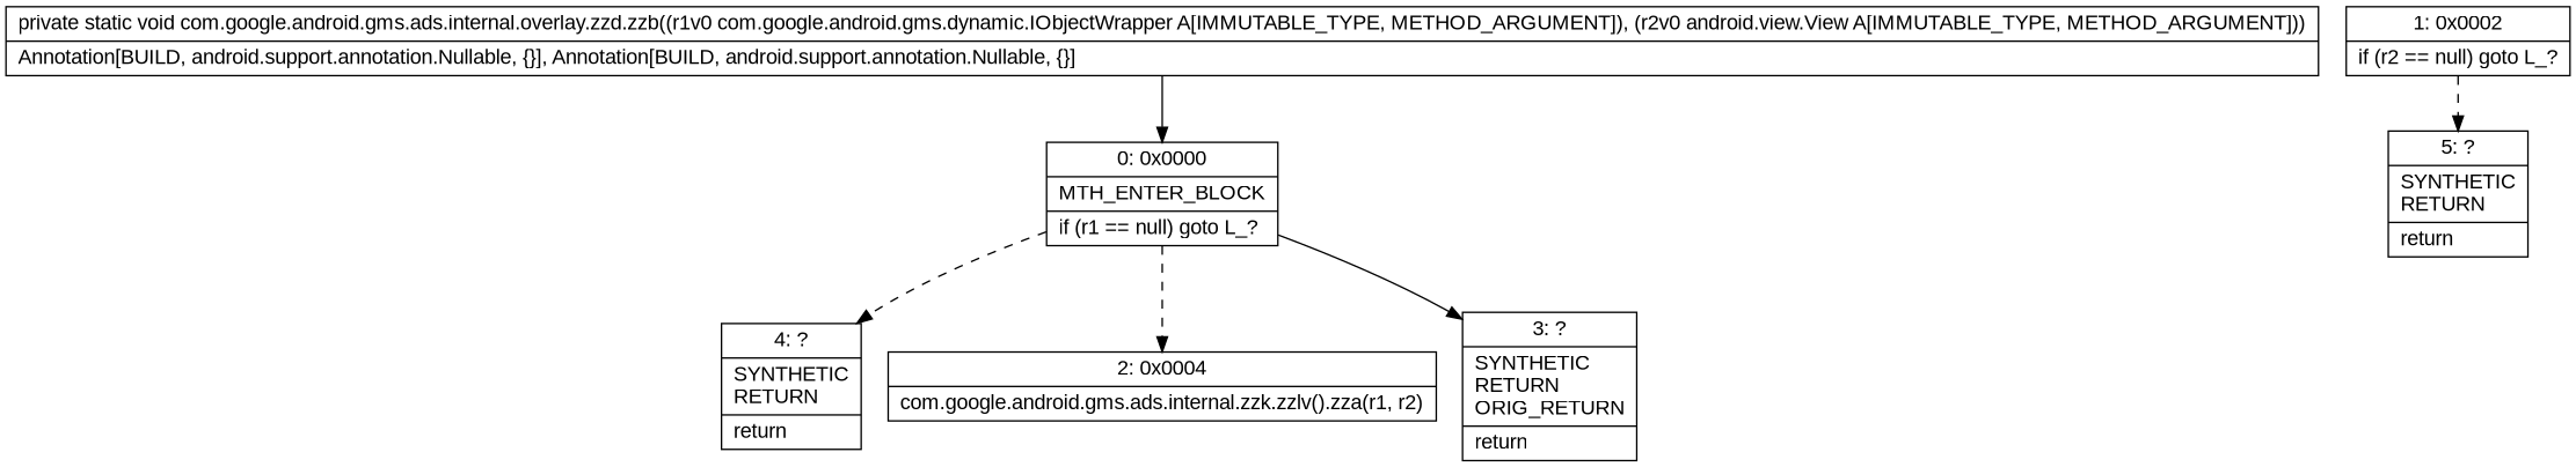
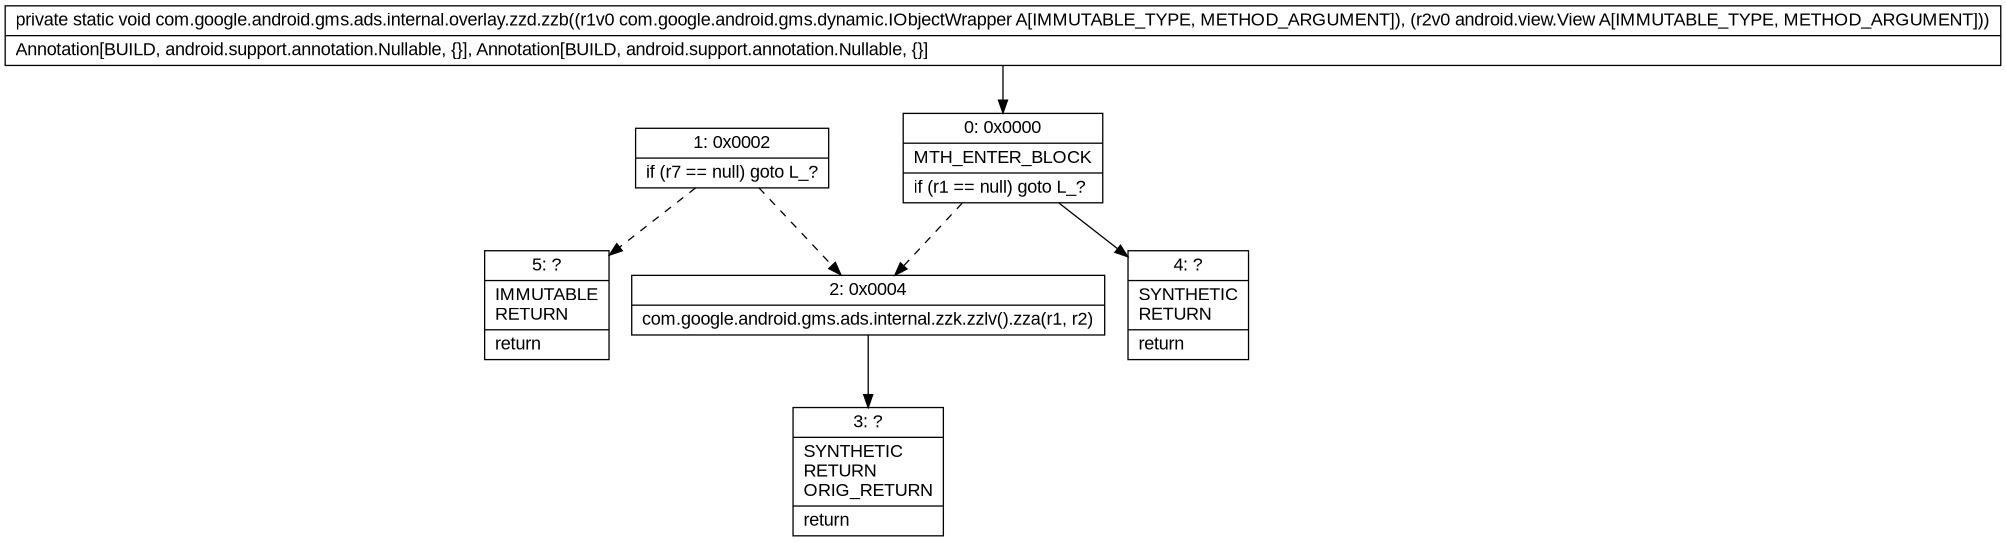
  digraph {
    fontname="Liberation Sans"
    node [fontname="Liberation Sans" shape=record]
    edge [fontname="Liberation Sans"]
    n1 [label="{0\:\ 0x0000|MTH_ENTER_BLOCK\l|if (r1 == null) goto L_?\l}"]
    n2 [label="{4\:\ ?|SYNTHETIC\lRETURN\l|return\l}"]
    n3 [label="{2\:\ 0x0004|com.google.android.gms.ads.internal.zzk.zzlv().zza(r1, r2)\l}"]
-   n4 [label="{1\:\ 0x0002|if (r2 == null) goto L_?\l}"]
-   n5 [label="{5\:\ ?|SYNTHETIC\lRETURN\l|return\l}"]
+   n4 [label="{1\:\ 0x0002|if (r7 == null) goto L_?\l}"]
+   n5 [label="{5\:\ ?|IMMUTABLE\lRETURN\l|return\l}"]
    n6 [label="{3\:\ ?|SYNTHETIC\lRETURN\lORIG_RETURN\l|return\l}"]
    n7 [label="{private static void com.google.android.gms.ads.internal.overlay.zzd.zzb((r1v0 com.google.android.gms.dynamic.IObjectWrapper A[IMMUTABLE_TYPE, METHOD_ARGUMENT]), (r2v0 android.view.View A[IMMUTABLE_TYPE, METHOD_ARGUMENT]))  | Annotation[BUILD, android.support.annotation.Nullable, \{\}], Annotation[BUILD, android.support.annotation.Nullable, \{\}]\l}"]
-   n1 -> n2 [style=dashed]
+   n1 -> n2
    n1 -> n3 [style=dashed]
-   n1 -> n6
+   n3 -> n6
+   n4 -> n3 [style=dashed]
    n4 -> n5 [style=dashed]
    n7 -> n1
  }
